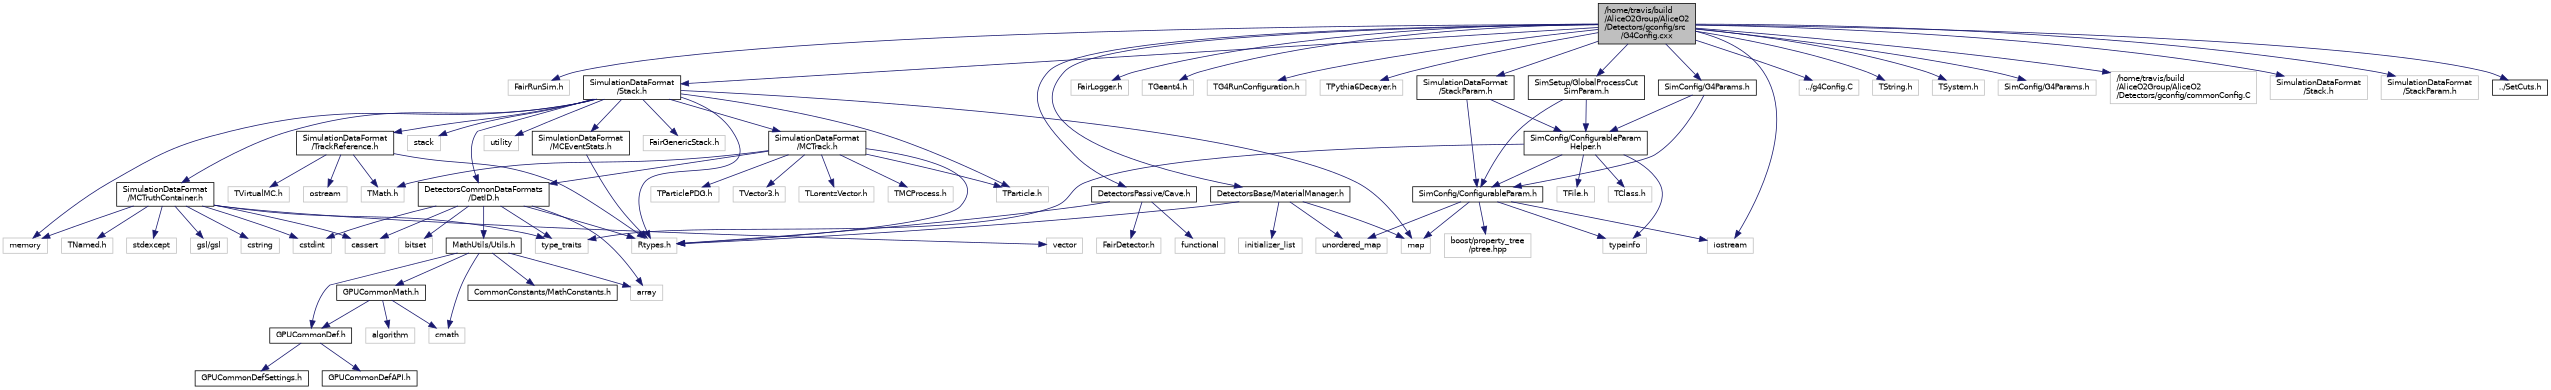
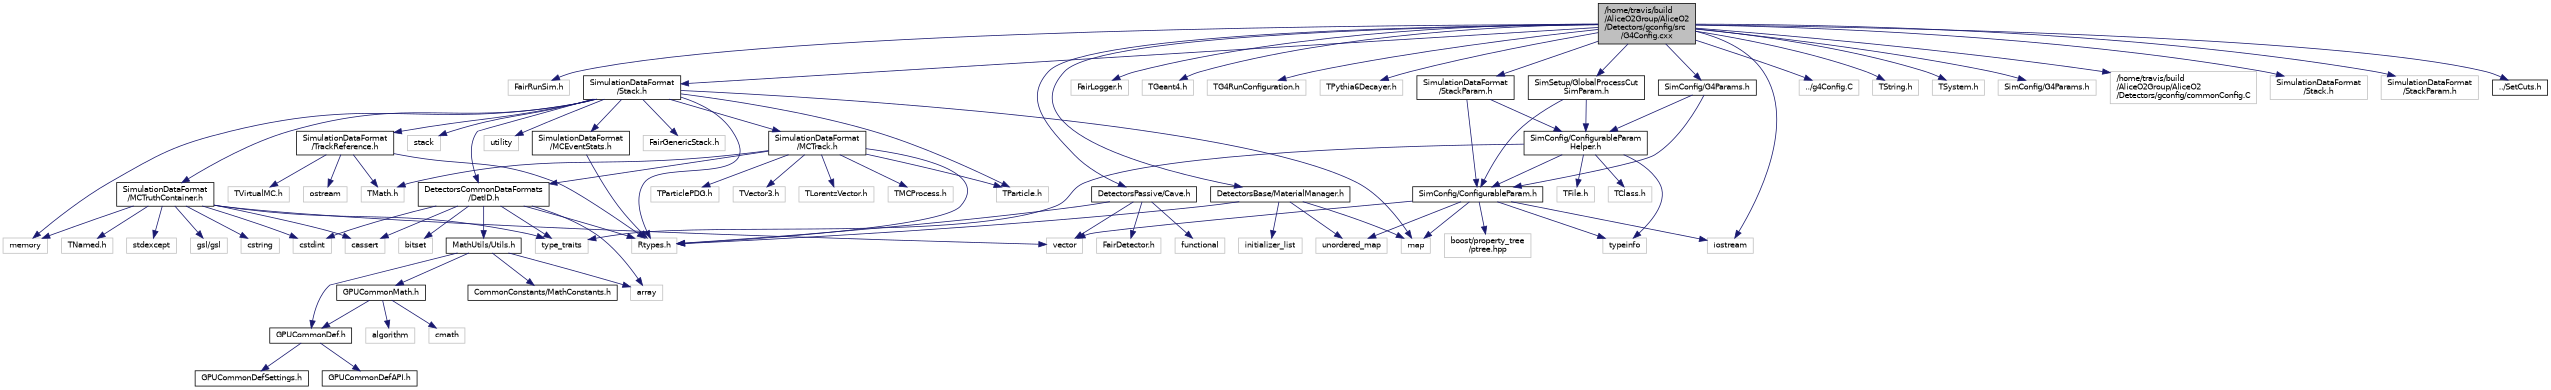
  digraph {
    node [color=grey75 fontname=Helvetica fontsize=10 shape=record]
    edge [color=midnightblue fontname=Helvetica fontsize=10 labelfontname=Helvetica labelfontsize=10 style=solid]
    n1 [color=black fillcolor=grey75 fontcolor=black height=0.2 label="/home/travis/build\l/AliceO2Group/AliceO2\l/Detectors/gconfig/src\l/G4Config.cxx" style=filled width=0.4]
    n2 [height=0.2 label="FairRunSim.h" width=0.4]
    n3 [color=black height=0.2 label="SimulationDataFormat\l/Stack.h" width=0.4]
    n4 [color=black height=0.2 label="SimulationDataFormat\l/StackParam.h" width=0.4]
    n5 [height=0.2 label=iostream width=0.4]
    n6 [height=0.2 label="FairLogger.h" width=0.4]
    n7 [height=0.2 label="TGeant4.h" width=0.4]
    n8 [height=0.2 label="TG4RunConfiguration.h" width=0.4]
    n9 [height=0.2 label="TPythia6Decayer.h" width=0.4]
    n10 [color=black height=0.2 label="DetectorsPassive/Cave.h" width=0.4]
    n11 [color=black height=0.2 label="DetectorsBase/MaterialManager.h" width=0.4]
    n12 [color=black height=0.2 label="SimSetup/GlobalProcessCut\lSimParam.h" width=0.4]
    n13 [color=black height=0.2 label="SimConfig/G4Params.h" width=0.4]
    n14 [height=0.2 label="../g4Config.C" width=0.4]
    n15 [height=0.2 label="TString.h" width=0.4]
    n16 [height=0.2 label="TSystem.h" width=0.4]
    n17 [height=0.2 label="SimConfig/G4Params.h" width=0.4]
    n18 [height=0.2 label="/home/travis/build\l/AliceO2Group/AliceO2\l/Detectors/gconfig/commonConfig.C" width=0.4]
    n19 [height=0.2 label="SimulationDataFormat\l/Stack.h" width=0.4]
    n20 [height=0.2 label="SimulationDataFormat\l/StackParam.h" width=0.4]
    n21 [color=black height=0.2 label="../SetCuts.h" width=0.4]
    n22 [color=black height=0.2 label="DetectorsCommonDataFormats\l/DetID.h" width=0.4]
    n23 [height=0.2 label="Rtypes.h" width=0.4]
    n24 [height=0.2 label="FairGenericStack.h" width=0.4]
    n25 [color=black height=0.2 label="SimulationDataFormat\l/MCTrack.h" width=0.4]
    n26 [height=0.2 label="TParticle.h" width=0.4]
    n27 [color=black height=0.2 label="SimulationDataFormat\l/MCTruthContainer.h" width=0.4]
    n28 [height=0.2 label=memory width=0.4]
    n29 [color=black height=0.2 label="SimulationDataFormat\l/TrackReference.h" width=0.4]
    n30 [color=black height=0.2 label="SimulationDataFormat\l/MCEventStats.h" width=0.4]
    n31 [height=0.2 label=map width=0.4]
    n32 [height=0.2 label=stack width=0.4]
    n33 [height=0.2 label=utility width=0.4]
    n34 [color=black height=0.2 label="SimConfig/ConfigurableParam.h" width=0.4]
    n35 [color=black height=0.2 label="SimConfig/ConfigurableParam\lHelper.h" width=0.4]
    n36 [height=0.2 label=vector width=0.4]
    n37 [height=0.2 label="FairDetector.h" width=0.4]
    n38 [height=0.2 label=functional width=0.4]
    n39 [height=0.2 label=unordered_map width=0.4]
    n40 [height=0.2 label=initializer_list width=0.4]
    n41 [height=0.2 label=array width=0.4]
    n42 [height=0.2 label=bitset width=0.4]
    n43 [height=0.2 label=cassert width=0.4]
    n44 [height=0.2 label=cstdint width=0.4]
    n45 [height=0.2 label=type_traits width=0.4]
    n46 [color=black height=0.2 label="MathUtils/Utils.h" width=0.4]
    n47 [height=0.2 label="TLorentzVector.h" width=0.4]
    n48 [height=0.2 label="TMCProcess.h" width=0.4]
    n49 [height=0.2 label="TMath.h" width=0.4]
    n50 [height=0.2 label="TParticlePDG.h" width=0.4]
    n51 [height=0.2 label="TVector3.h" width=0.4]
    n52 [height=0.2 label="TNamed.h" width=0.4]
    n53 [height=0.2 label=stdexcept width=0.4]
    n54 [height=0.2 label="gsl/gsl" width=0.4]
    n55 [height=0.2 label=cstring width=0.4]
    n56 [height=0.2 label="TVirtualMC.h" width=0.4]
    n57 [height=0.2 label=ostream width=0.4]
    n58 [height=0.2 label=cmath width=0.4]
    n59 [color=black height=0.2 label="GPUCommonDef.h" width=0.4]
    n60 [color=black height=0.2 label="GPUCommonMath.h" width=0.4]
    n61 [color=black height=0.2 label="CommonConstants/MathConstants.h" width=0.4]
    n62 [color=black height=0.2 label="GPUCommonDefSettings.h" width=0.4]
    n63 [color=black height=0.2 label="GPUCommonDefAPI.h" width=0.4]
    n64 [height=0.2 label=algorithm width=0.4]
    n65 [height=0.2 label="boost/property_tree\l/ptree.hpp" width=0.4]
    n66 [height=0.2 label=typeinfo width=0.4]
    n67 [height=0.2 label="TClass.h" width=0.4]
    n68 [height=0.2 label="TFile.h" width=0.4]
    n1 -> n2
    n1 -> n3
    n1 -> n4
    n1 -> n5
    n1 -> n6
    n1 -> n7
    n1 -> n8
    n1 -> n9
    n1 -> n10
    n1 -> n11
    n1 -> n12
    n1 -> n13
    n1 -> n14
    n1 -> n15
    n1 -> n16
    n1 -> n17
    n1 -> n18
    n1 -> n19
    n1 -> n20
    n1 -> n21
    n3 -> n22
    n3 -> n23
    n3 -> n24
    n3 -> n25
    n3 -> n26
    n3 -> n27
    n3 -> n28
    n3 -> n29
    n3 -> n30
    n3 -> n31
    n3 -> n32
    n3 -> n33
    n4 -> n34
    n4 -> n35
    n10 -> n23
+   n10 -> n36
    n10 -> n37
    n10 -> n38
    n11 -> n23
    n11 -> n31
    n11 -> n39
    n11 -> n40
    n12 -> n34
    n12 -> n35
    n13 -> n34
    n13 -> n35
    n22 -> n23
    n22 -> n41
    n22 -> n42
    n22 -> n43
    n22 -> n44
    n22 -> n45
    n22 -> n46
    n25 -> n22
    n25 -> n23
    n25 -> n26
    n25 -> n47
    n25 -> n48
    n25 -> n49
    n25 -> n50
    n25 -> n51
    n27 -> n28
    n27 -> n36
    n27 -> n43
    n27 -> n44
    n27 -> n45
    n27 -> n52
    n27 -> n53
    n27 -> n54
    n27 -> n55
    n29 -> n23
    n29 -> n49
    n29 -> n56
    n29 -> n57
    n30 -> n23
    n34 -> n5
    n34 -> n31
+   n34 -> n36
    n34 -> n39
    n34 -> n65
    n34 -> n66
    n35 -> n34
    n35 -> n45
    n35 -> n66
    n35 -> n67
    n35 -> n68
    n46 -> n41
-   n46 -> n58
    n46 -> n59
    n46 -> n60
    n46 -> n61
    n59 -> n62
    n59 -> n63
    n60 -> n58
    n60 -> n59
    n60 -> n64
  }
